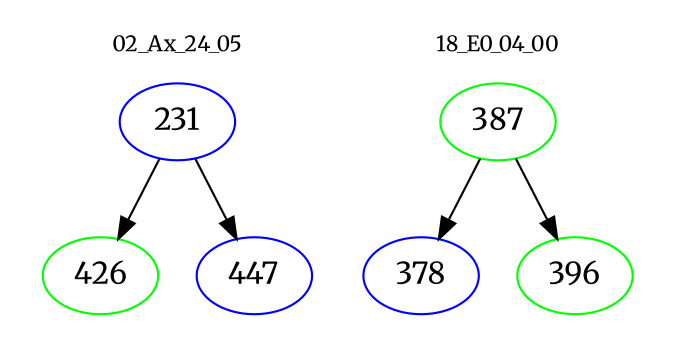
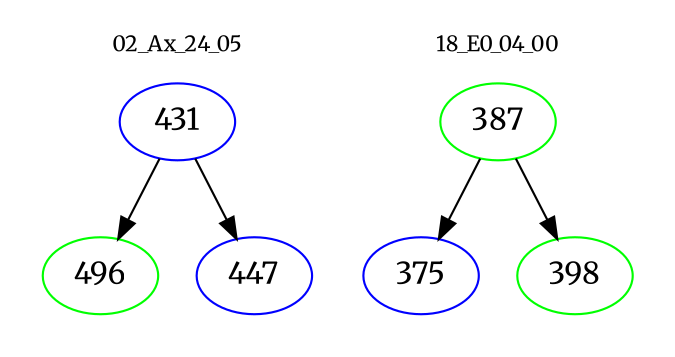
  digraph {
    fontname=Merriweather
    node [color=blue fontname=Merriweather]
    edge [color=black fontname=Merriweather]
-   n1 [label=231]
-   n2 [color=green label=426]
+   n1 [label=431]
+   n2 [color=green label=496]
    n3 [label=447]
    n4 [color=green label=387]
-   n5 [label=378]
-   n6 [color=green label=396]
+   n5 [label=375]
+   n6 [color=green label=398]
    subgraph cluster_1 {
      color=white
      fontsize=10
      label="02_Ax_24_05"
      n1
      n2
      n3
    }
    subgraph cluster_2 {
      color=white
      fontsize=10
      label="18_E0_04_00"
      n4
      n5
      n6
    }
    n1 -> n2
    n1 -> n3
    n4 -> n5
    n4 -> n6
  }
